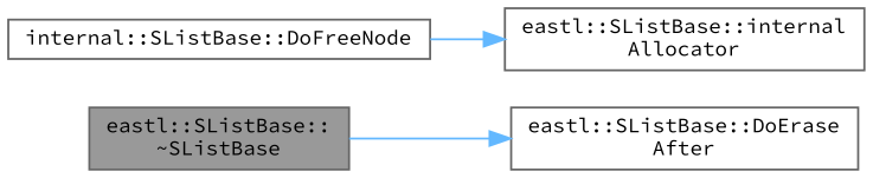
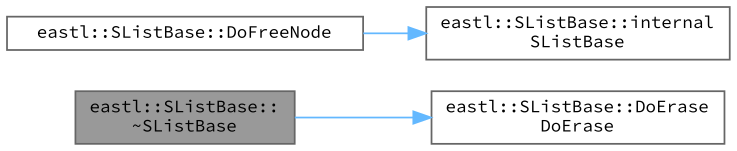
  digraph {
    fontname="Source Code Pro"
    rankdir=LR
    node [color=grey40 fillcolor=white fontname="Source Code Pro" fontsize=10 shape=box style=filled]
    edge [color=steelblue1 fontname="Source Code Pro" fontsize=10 labelfontname=Helvetica labelfontsize=10 style=solid]
    n1 [color=gray40 fillcolor=grey60 fontcolor=black height=0.2 label="eastl::SListBase::\l~SListBase" width=0.4]
-   n2 [height=0.2 label="eastl::SListBase::DoErase\lAfter" width=0.4]
-   n3 [height=0.2 label="internal::SListBase::DoFreeNode" width=0.4]
-   n4 [height=0.2 label="eastl::SListBase::internal\lAllocator" width=0.4]
+   n2 [height=0.2 label="eastl::SListBase::DoErase\lDoErase" width=0.4]
+   n3 [height=0.2 label="eastl::SListBase::DoFreeNode" width=0.4]
+   n4 [height=0.2 label="eastl::SListBase::internal\lSListBase" width=0.4]
    n1 -> n2
    n3 -> n4
  }
